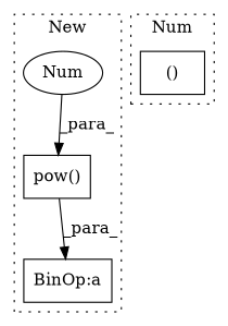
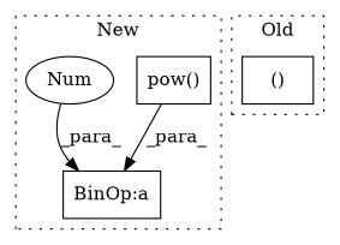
  digraph {
    node [shape=box]
    n1 [a=75 l="10,1" label="pow()" s="5241,5287"]
    n2 [a=76 l=1 label=Num s=5286 shape=ellipse]
    n3 [a=82 l=3 label="BinOp:a" s=5394]
    n4 [a=54 l=15 label="()" s=5694]
    subgraph cluster_1 {
      label=New
      style=dotted
      n1
      n2
      n3
    }
    subgraph cluster_2 {
-     label=Num
+     label=Old
      style=dotted
      n4
    }
    n1 -> n3 [label=_para_]
-   n2 -> n1 [label=_para_]
+   n2 -> n3 [label=_para_]
  }
